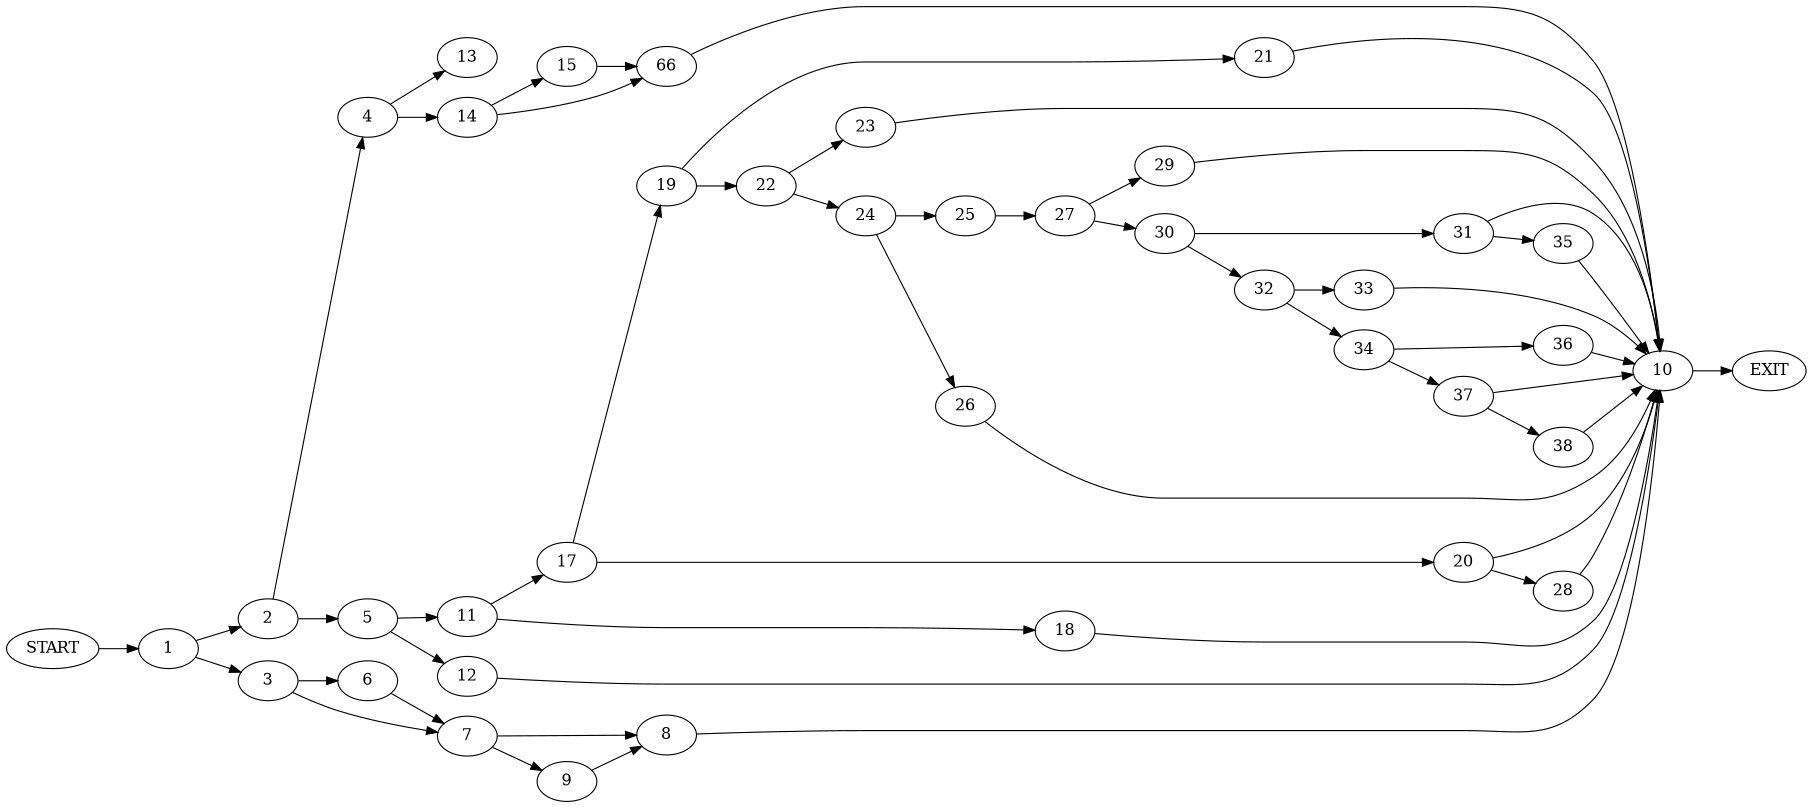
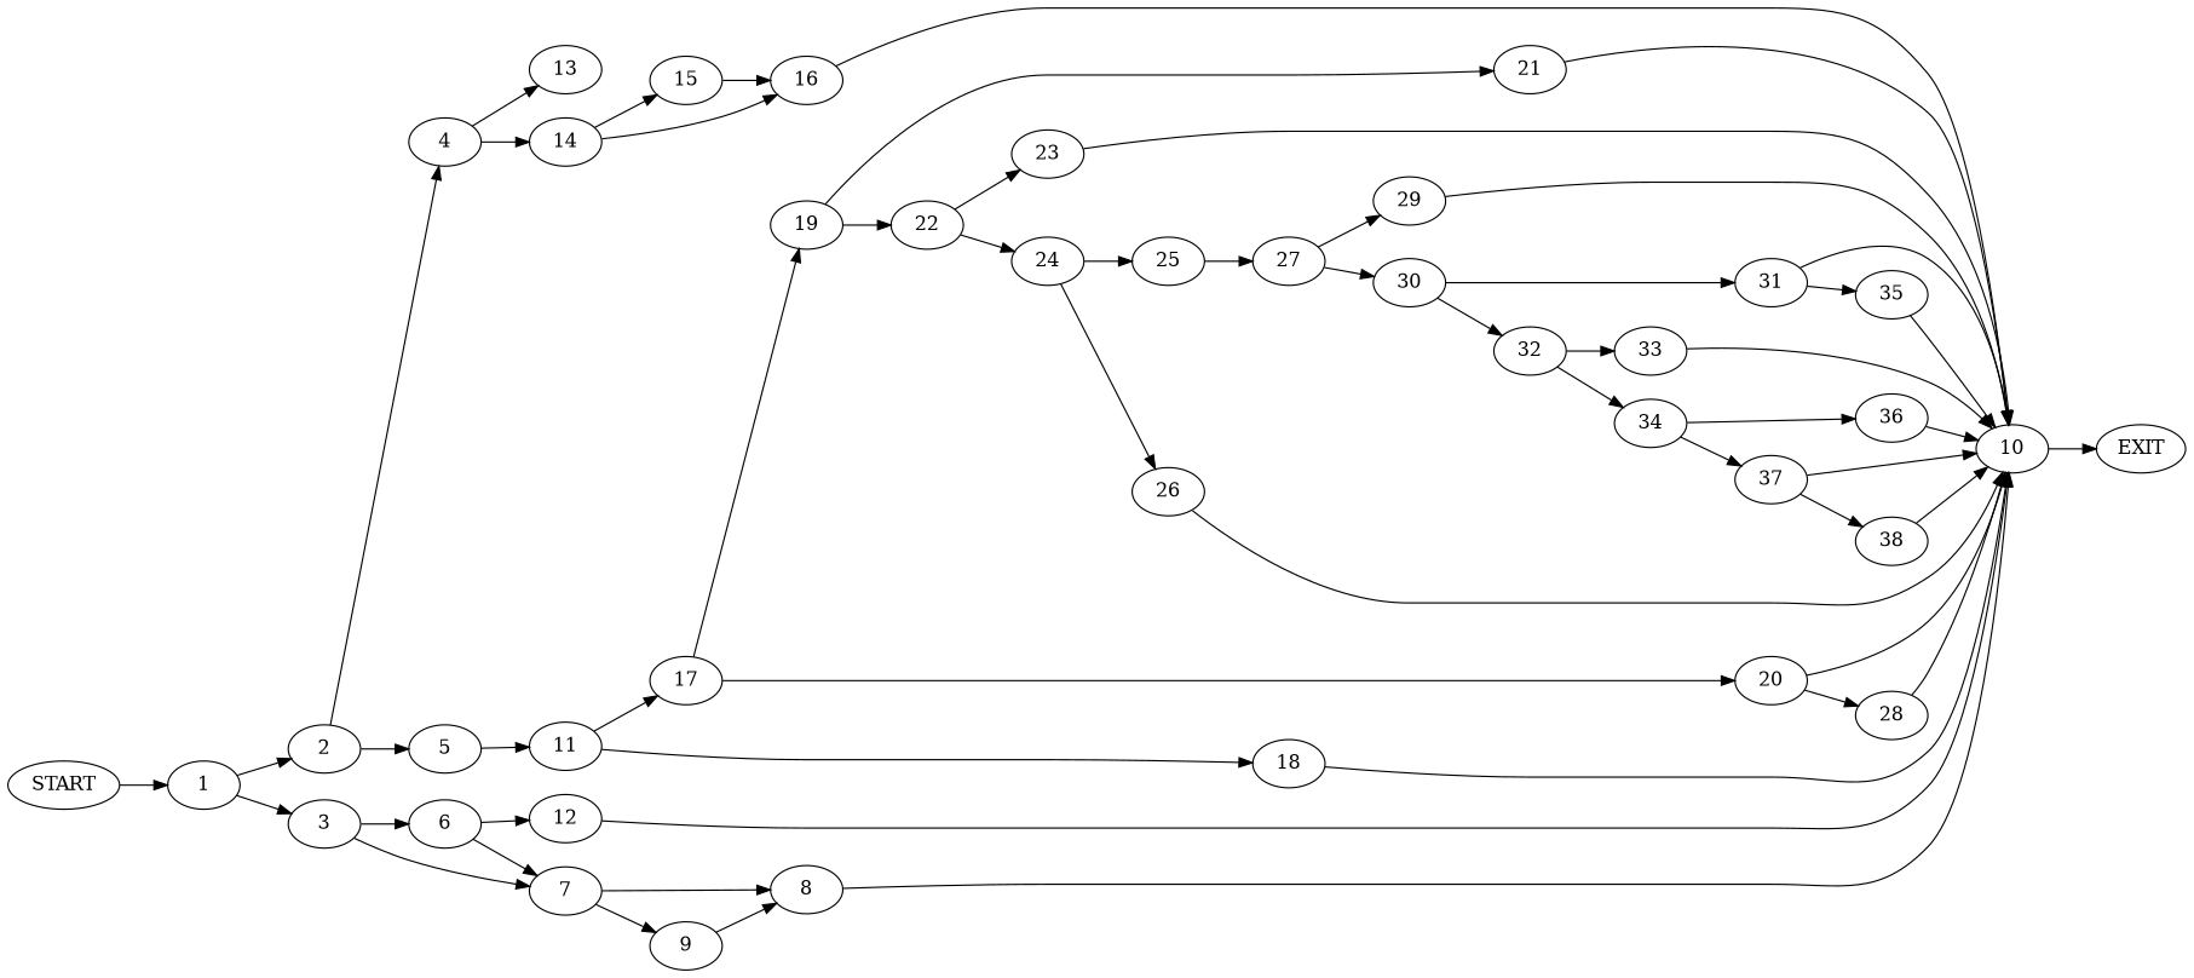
  digraph {
    rankdir=LR
    n1 [label=START]
    1
    2
    3
    n5 [label=EXIT]
    4
    5
    6
    7
    13
    14
    11
    12
    8
    9
    15
-   16 [label=66]
+   16
    17
    18
    10
    19
    20
    21
    22
    28
    23
    24
    25
    26
    27
    29
    30
    31
    32
    35
    33
    34
    36
    37
    38
    n1 -> 1
    1 -> 2
    1 -> 3
    2 -> 4
    2 -> 5
    3 -> 6
    3 -> 7
    4 -> 13
    4 -> 14
    5 -> 11
-   5 -> 12
+   6 -> 12
    6 -> 7
    7 -> 8
    7 -> 9
    14 -> 15
    14 -> 16
    11 -> 17
    11 -> 18
    12 -> 10
    8 -> 10
    9 -> 8
    15 -> 16
    16 -> 10
    17 -> 19
    17 -> 20
    18 -> 10
    10 -> n5
    19 -> 21
    19 -> 22
    20 -> 10
    20 -> 28
    21 -> 10
    22 -> 23
    22 -> 24
    28 -> 10
    23 -> 10
    24 -> 25
    24 -> 26
    25 -> 27
    26 -> 10
    27 -> 29
    27 -> 30
    29 -> 10
    30 -> 31
    30 -> 32
    31 -> 10
    31 -> 35
    32 -> 33
    32 -> 34
    35 -> 10
    33 -> 10
    34 -> 36
    34 -> 37
    36 -> 10
    37 -> 10
    37 -> 38
    38 -> 10
  }
